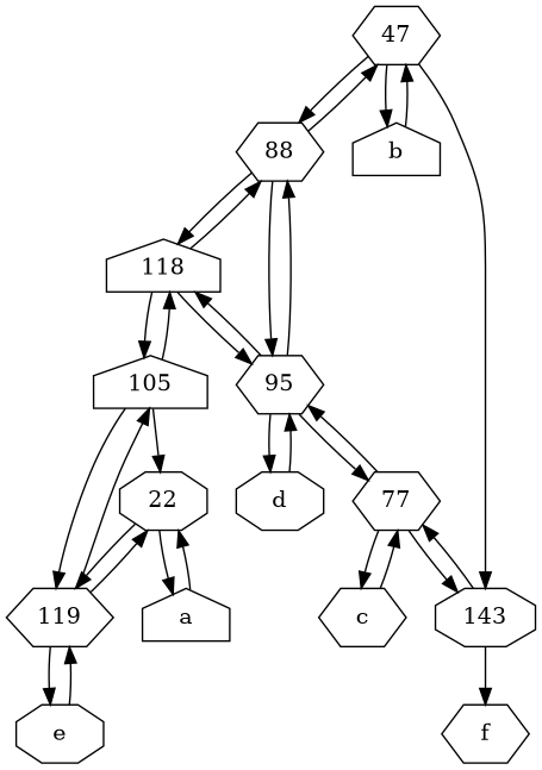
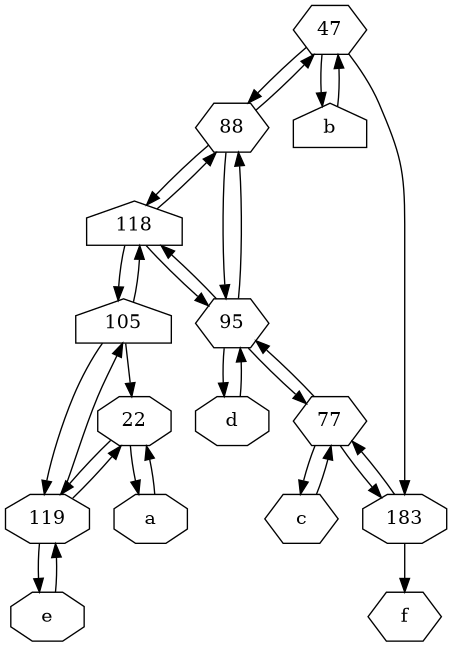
  digraph {
    node [shape=hexagon]
    47
    88
    b [shape=house]
-   143 [shape=octagon]
+   143 [shape=octagon label=183]
    95
    118 [shape=house]
    n7 [label=77]
    f
    d [shape=octagon]
    c
    105 [shape=house]
-   119
+   119 [shape=octagon]
    22 [shape=octagon]
    e [shape=octagon]
-   a [shape=house]
+   a [shape=octagon]
    47 -> 88
    47 -> b
    47 -> 143
    88 -> 47
    88 -> 95
    88 -> 118
    b -> 47
    143 -> n7
    143 -> f
    95 -> 88
    95 -> 118
    95 -> n7
    95 -> d
    118 -> 88
    118 -> 95
    118 -> 105
    n7 -> 143
    n7 -> 95
    n7 -> c
    d -> 95
    c -> n7
    105 -> 118
    105 -> 119
    105 -> 22
    119 -> 105
    119 -> 22
    119 -> e
    22 -> 119
    22 -> a
    e -> 119
    a -> 22
  }
